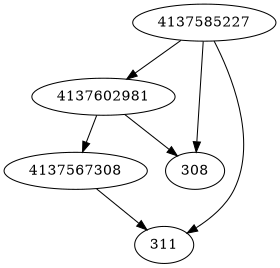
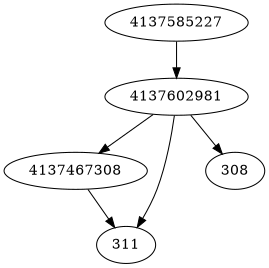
  strict digraph {
    4137602981
-   4137567308
+   4137567308 [label=4137467308]
    311
    308
    4137585227
    4137602981 -> 4137567308
-   4137585227 -> 311
+   4137602981 -> 311
    4137602981 -> 308
    4137567308 -> 311
    4137585227 -> 4137602981
-   4137585227 -> 308
  }
